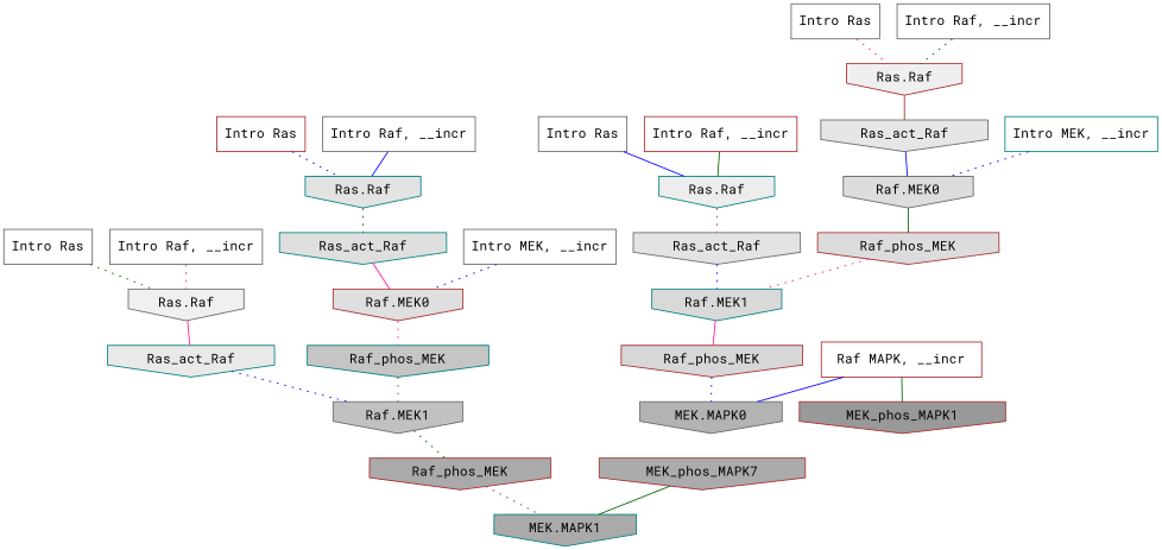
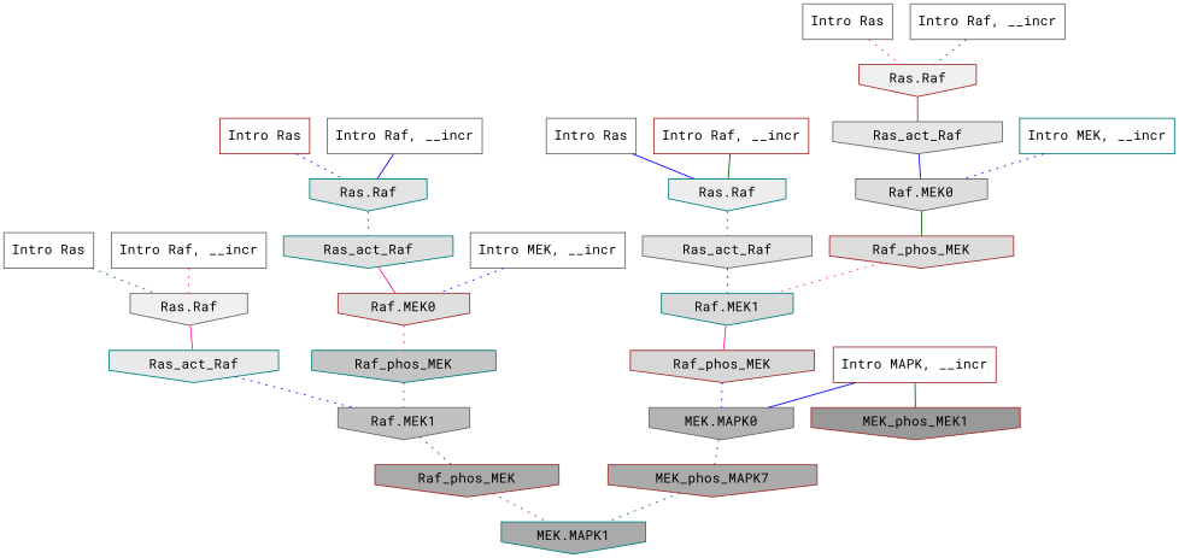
  digraph {
    fontname="Roboto Mono"
    rankdir=TB
    ranksep=0.30
    node [color=gray40 fillcolor="0.000 0.000 1.000" fontname="Roboto Mono" shape=invhouse style=filled]
    edge [color=blue dir=none fontname="Roboto Mono" style=dotted]
    n1 [color=brown label="Intro Ras" shape=rectangle]
    n2 [color=teal fillcolor="0.000 0.000 0.890" label="Ras.Raf"]
    n3 [color=teal fillcolor="0.000 0.000 0.874" label=Ras_act_Raf]
    n4 [label="Intro Ras" shape=rectangle]
    n5 [color=teal fillcolor="0.000 0.000 0.927" label="Ras.Raf"]
    n6 [fillcolor="0.000 0.000 0.889" label=Ras_act_Raf]
    n7 [label="Intro Ras" shape=rectangle]
    n8 [color=brown fillcolor="0.000 0.000 0.934" label="Ras.Raf"]
    n9 [fillcolor="0.000 0.000 0.900" label=Ras_act_Raf]
    n10 [label="Intro Ras" shape=rectangle]
    n11 [fillcolor="0.000 0.000 0.939" label="Ras.Raf"]
    n12 [color=teal fillcolor="0.000 0.000 0.913" label=Ras_act_Raf]
    n13 [label="Intro Raf, __incr" shape=rectangle]
    n14 [label="Intro Raf, __incr" shape=rectangle]
    n15 [color=brown label="Intro Raf, __incr" shape=rectangle]
    n16 [label="Intro Raf, __incr" shape=rectangle]
    n17 [color=teal label="Intro MEK, __incr" shape=rectangle]
    n18 [fillcolor="0.000 0.000 0.867" label="Raf.MEK0"]
    n19 [color=brown fillcolor="0.000 0.000 0.861" label=Raf_phos_MEK]
    n20 [label="Intro MEK, __incr" shape=rectangle]
    n21 [color=brown fillcolor="0.000 0.000 0.874" label="Raf.MEK0"]
    n22 [color=teal fillcolor="0.000 0.000 0.770" label=Raf_phos_MEK]
-   n23 [color=brown label="Raf MAPK, __incr" shape=rectangle]
+   n23 [color=brown label="Intro MAPK, __incr" shape=rectangle]
    n24 [fillcolor="0.000 0.000 0.701" label="MEK.MAPK0"]
-   n25 [color=brown fillcolor="0.000 0.000 0.600" label=MEK_phos_MAPK1]
+   n25 [color=brown fillcolor="0.000 0.000 0.600" label=MEK_phos_MEK1]
    n26 [color=brown fillcolor="0.000 0.000 0.668" label=MEK_phos_MAPK7]
    n27 [fillcolor="0.000 0.000 0.756" label="Raf.MEK1"]
    n28 [color=teal fillcolor="0.000 0.000 0.849" label="Raf.MEK1"]
    n29 [color=brown fillcolor="0.000 0.000 0.665" label=Raf_phos_MEK]
    n30 [color=brown fillcolor="0.000 0.000 0.843" label=Raf_phos_MEK]
    n31 [color=teal fillcolor="0.000 0.000 0.665" label="MEK.MAPK1"]
    n1 -> n2
    n2 -> n3 [color=darkgreen]
    n3 -> n21 [color=deeppink style=solid]
    n4 -> n5 [style=solid]
    n5 -> n6 [color=brown]
    n6 -> n28
    n7 -> n8 [color=deeppink]
    n8 -> n9 [color=brown style=solid]
    n9 -> n18 [style=solid]
    n10 -> n11 [color=darkgreen]
    n11 -> n12 [color=deeppink style=solid]
    n12 -> n27
    n13 -> n8 [color=darkgreen]
    n14 -> n2 [style=solid]
    n15 -> n5 [color=darkgreen style=solid]
    n16 -> n11 [color=deeppink]
    n17 -> n18
    n18 -> n19 [color=darkgreen style=solid]
    n19 -> n28 [color=deeppink]
    n20 -> n21
    n21 -> n22 [color=deeppink]
    n22 -> n27 [color=brown]
    n23 -> n24 [style=solid]
    n23 -> n25 [color=darkgreen style=solid]
-   n26 -> n31 [color=darkgreen style=solid]
+   n24 -> n26 [color=darkgreen]
+   n26 -> n31 [color=darkgreen]
    n27 -> n29 [color=darkgreen]
    n28 -> n30 [color=deeppink style=solid]
    n29 -> n31 [color=brown]
    n30 -> n24
  }
